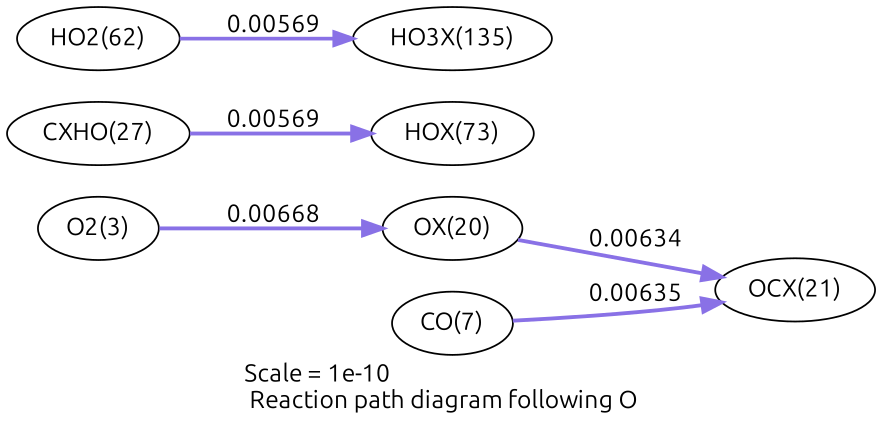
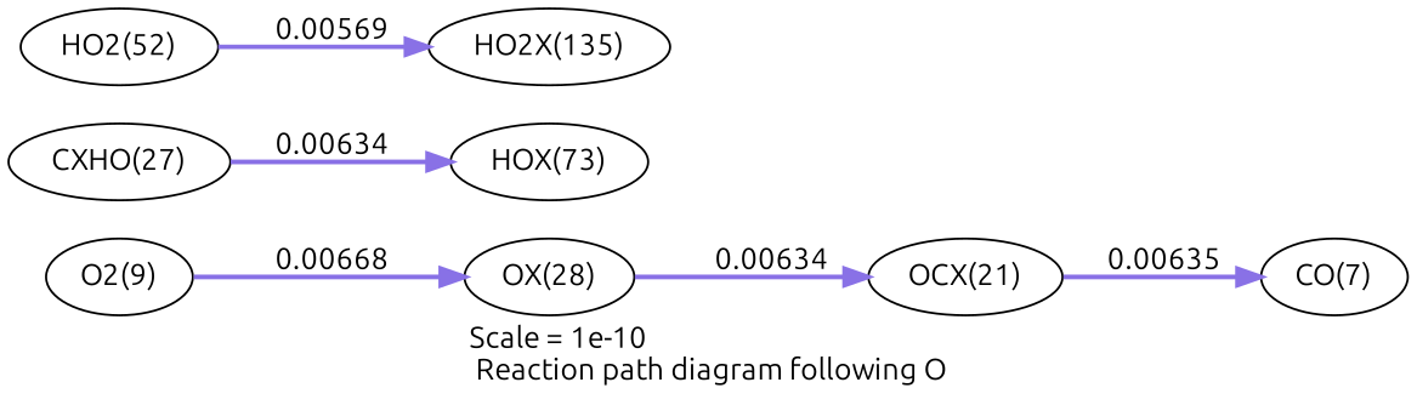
  digraph {
    fontname=Ubuntu
    label="Scale = 1e-10\l Reaction path diagram following O"
    rankdir=LR
    node [fontname=Ubuntu]
    edge [arrowsize=1.09 color="0.7, 0.506, 0.9" fontname=Ubuntu penwidth=2.18]
-   n1 [label="O2(3)"]
-   n2 [label="OX(20)"]
+   n1 [label="O2(9)"]
+   n2 [label="OX(28)"]
    n3 [label="OCX(21)"]
    n4 [label="CXHO(27)"]
    n5 [label="HOX(73)"]
    n6 [label="CO(7)"]
-   n7 [label="HO2(62)"]
-   n8 [label="HO3X(135)"]
+   n7 [label="HO2(52)"]
+   n8 [label="HO2X(135)"]
    n1 -> n2 [arrowsize=1.11 color="0.7, 0.507, 0.9" label=" 0.00668" penwidth=2.22]
    n2 -> n3 [label=" 0.00634"]
-   n6 -> n3 [label=" 0.00635"]
-   n4 -> n5 [label=" 0.00569"]
+   n3 -> n6 [label=" 0.00635"]
+   n4 -> n5 [label=" 0.00634"]
    n7 -> n8 [arrowsize=1.05 label=" 0.00569" penwidth=2.1]
  }
